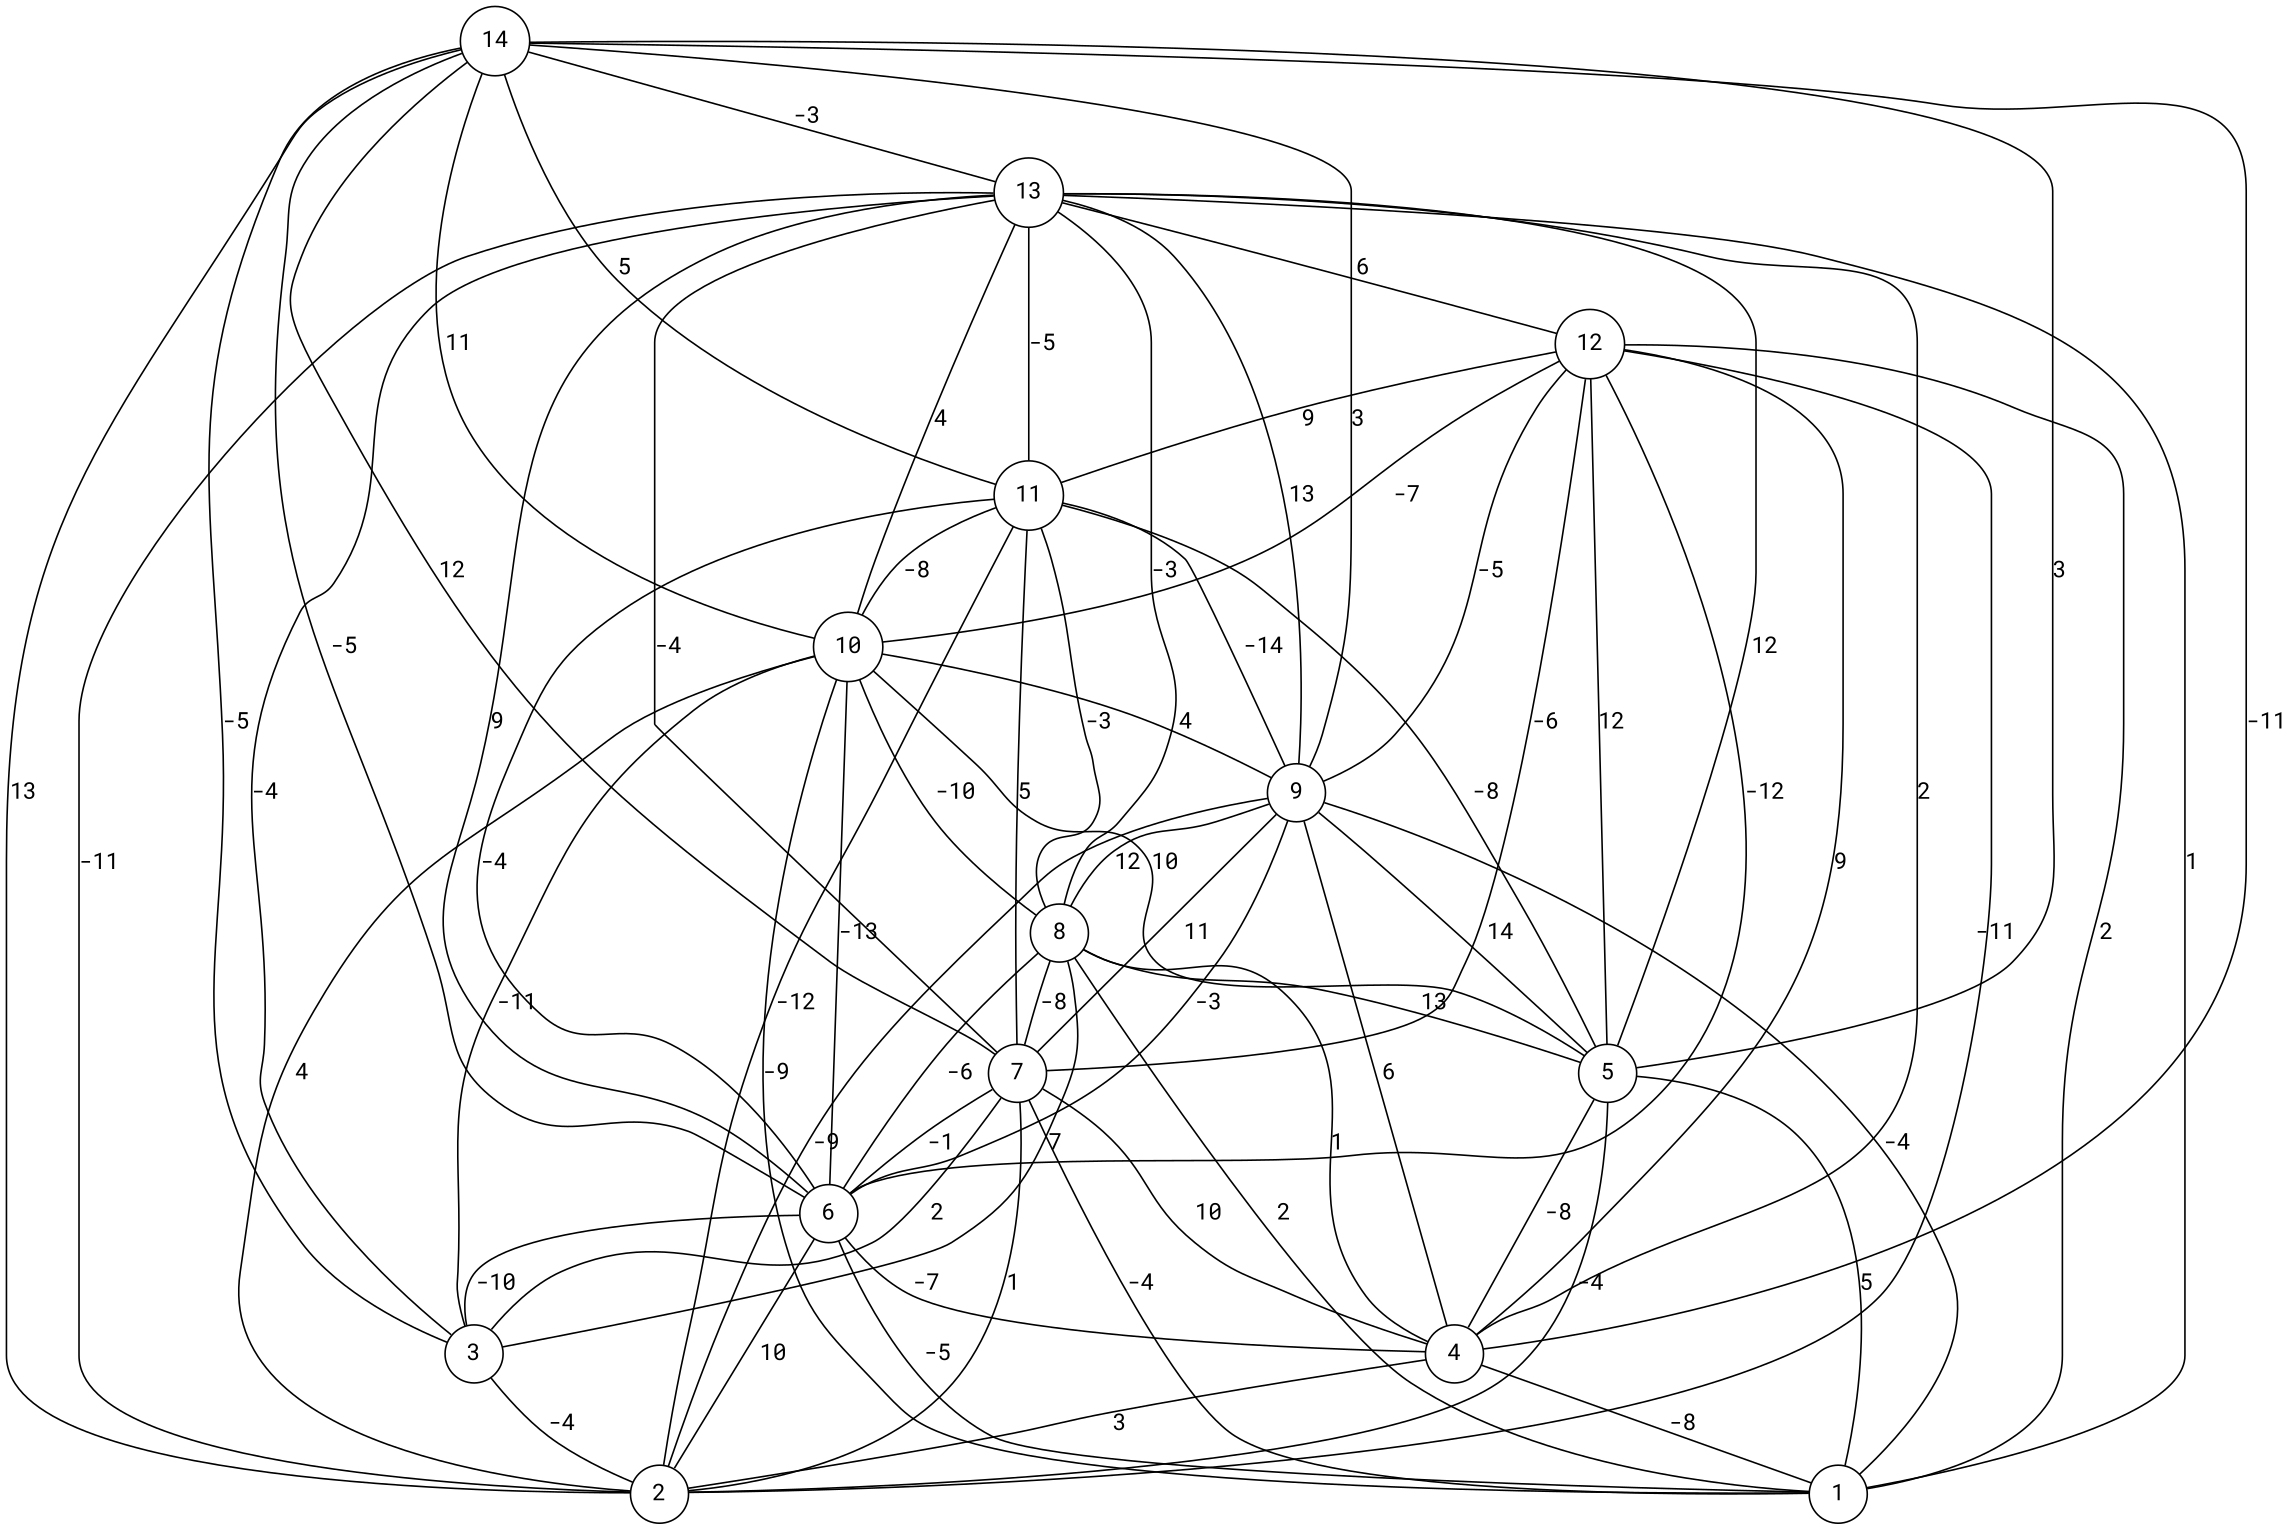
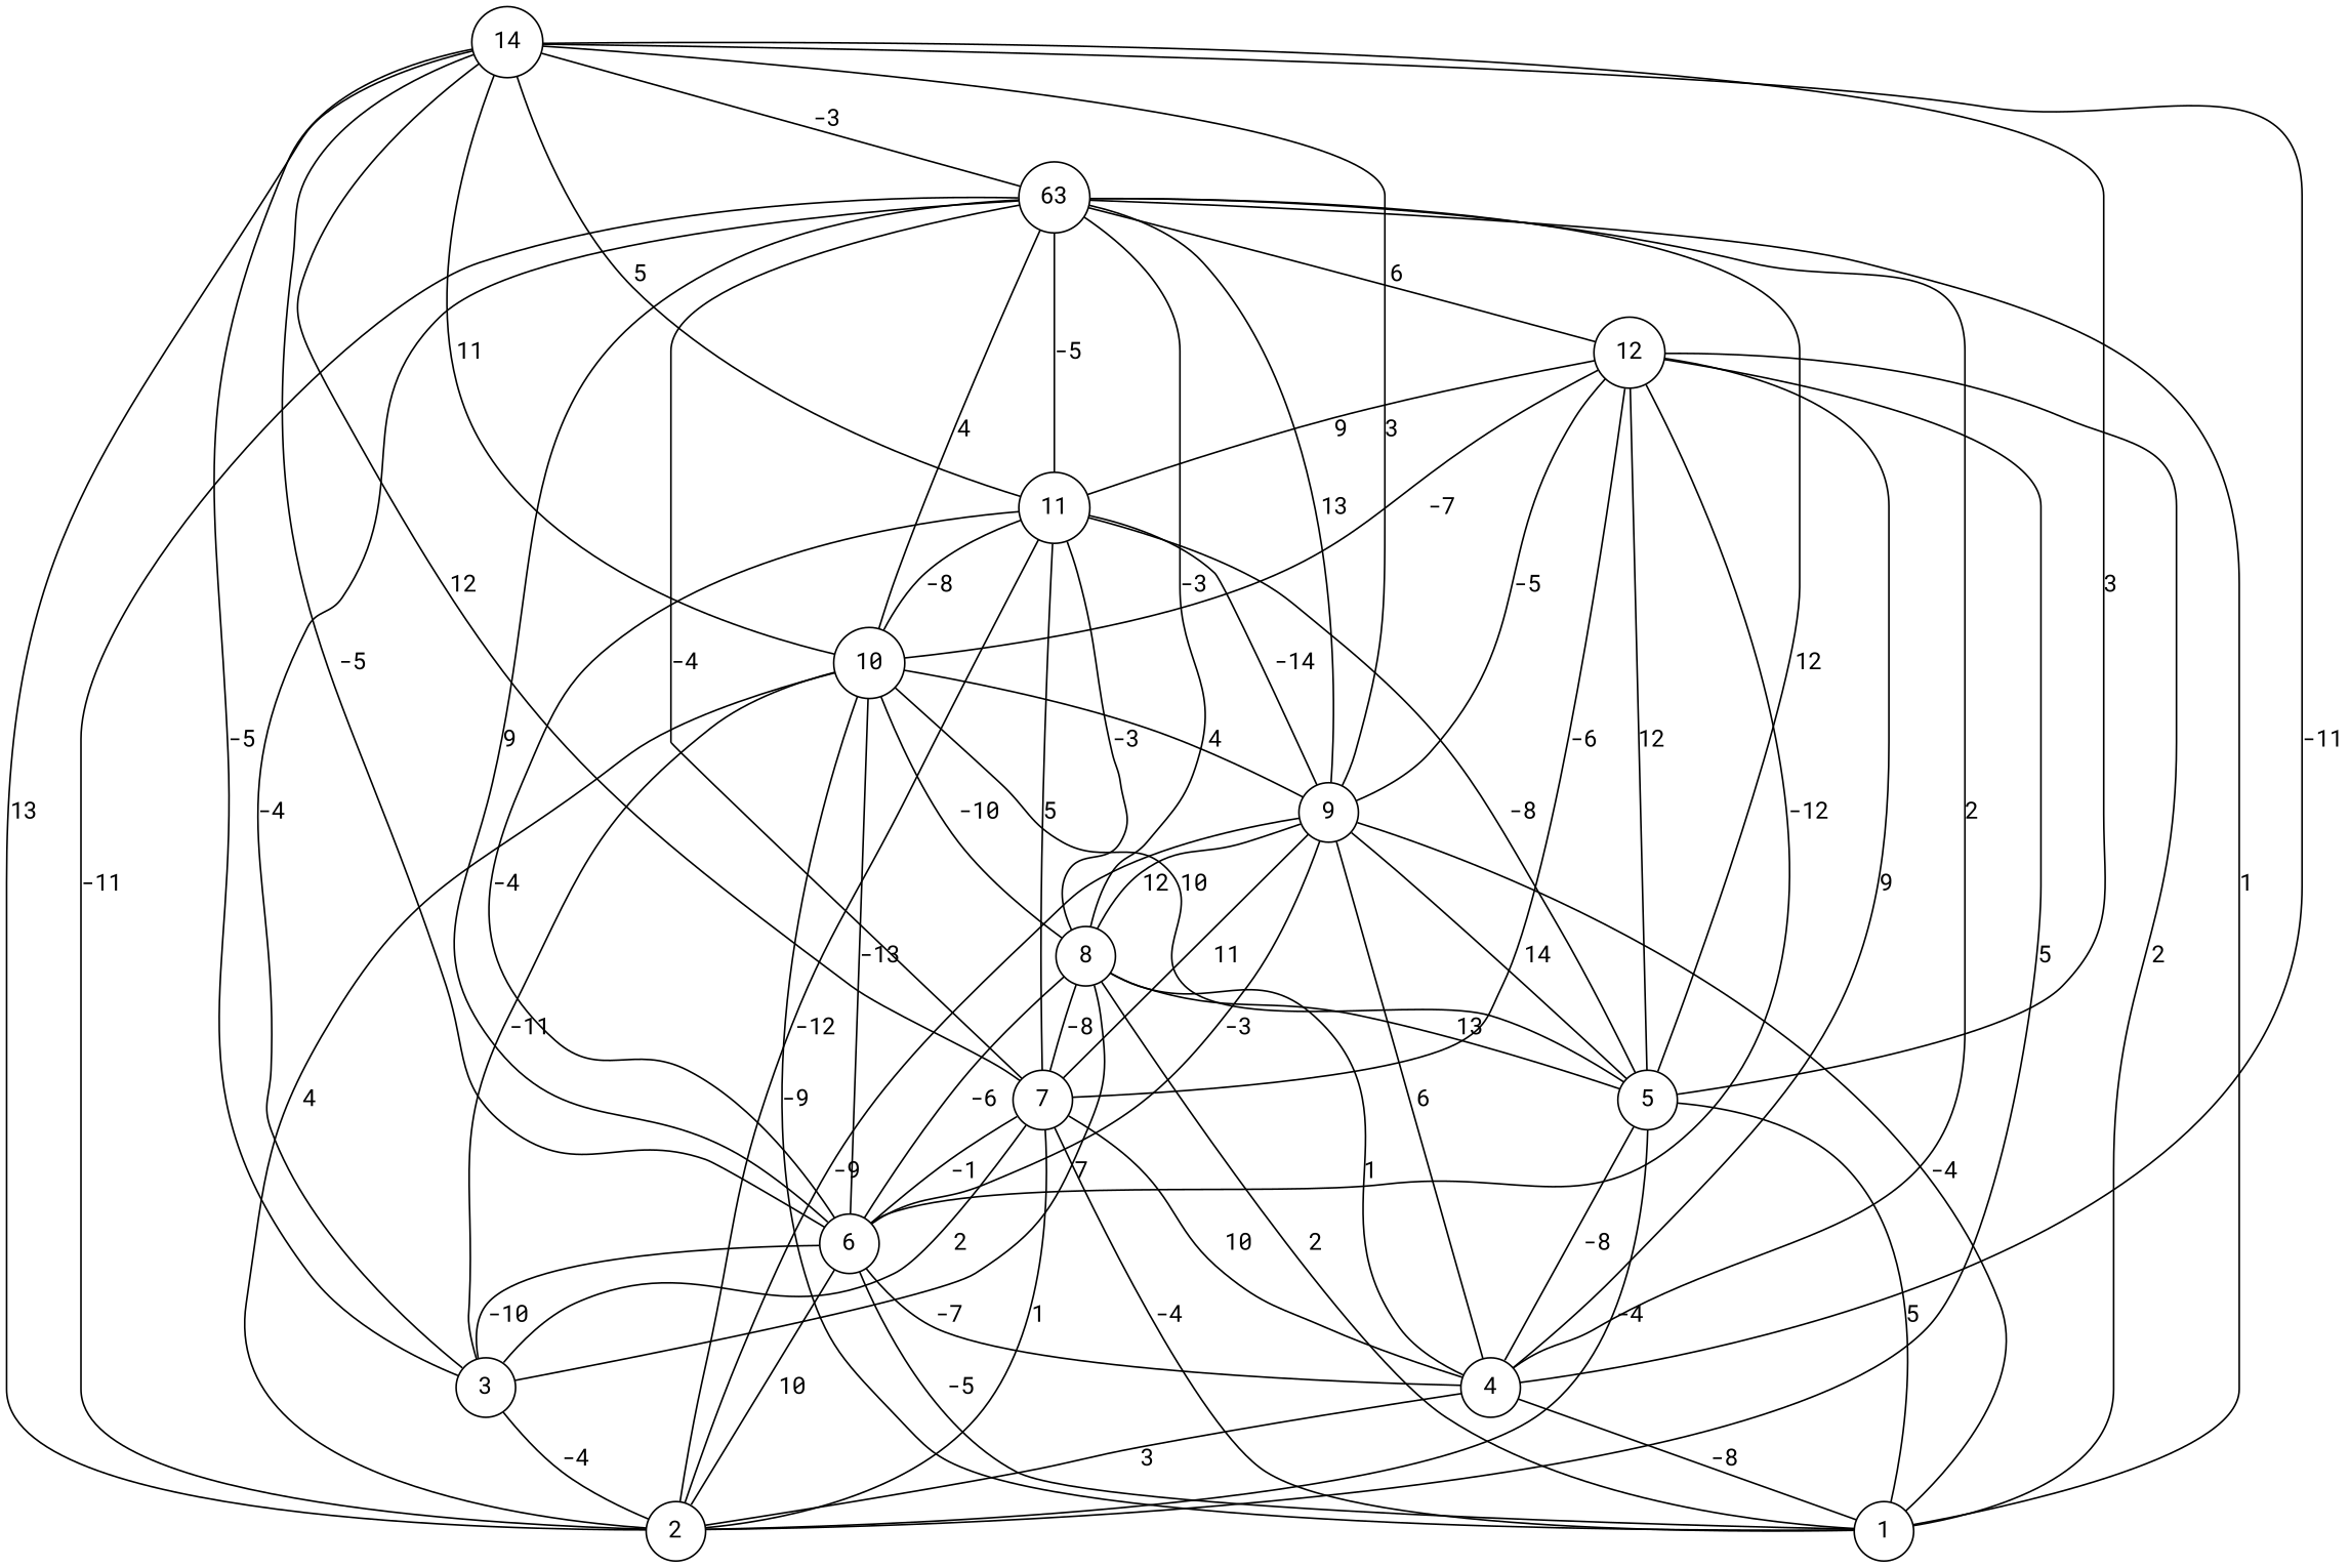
  graph {
    fontname="Roboto Mono"
    node [fontname="Roboto Mono" shape=circle]
    edge [fontname="Roboto Mono"]
    14
    2
    3
    4
    5
    6
    7
    9
    10
    11
-   13
+   13 [label=63]
    1
    8
    12
    14 -- 2 [label=13]
    14 -- 3 [label=-5]
    14 -- 4 [label=-11]
    14 -- 5 [label=3]
    14 -- 6 [label=-5]
    14 -- 7 [label=12]
    14 -- 9 [label=3]
    14 -- 10 [label=11]
    14 -- 11 [label=5]
    14 -- 13 [label=-3]
    3 -- 2 [label=-4]
    4 -- 2 [label=3]
    4 -- 1 [label=-8]
    5 -- 2 [label=-4]
    5 -- 4 [label=-8]
    5 -- 1 [label=5]
    6 -- 2 [label=10]
    6 -- 3 [label=-10]
    6 -- 4 [label=-7]
    6 -- 1 [label=-5]
    7 -- 2 [label=1]
    7 -- 3 [label=2]
    7 -- 4 [label=10]
    7 -- 6 [label=-1]
    7 -- 1 [label=-4]
    9 -- 2 [label=-9]
    9 -- 4 [label=6]
    9 -- 5 [label=14]
    9 -- 6 [label=-3]
    9 -- 7 [label=11]
    9 -- 1 [label=-4]
    9 -- 8 [label=12]
    10 -- 2 [label=4]
    10 -- 3 [label=-11]
    10 -- 5 [label=10]
    10 -- 6 [label=-13]
    10 -- 9 [label=4]
    10 -- 1 [label=-9]
    10 -- 8 [label=-10]
    11 -- 2 [label=-12]
    11 -- 5 [label=-8]
    11 -- 6 [label=-4]
    11 -- 7 [label=5]
    11 -- 9 [label=-14]
    11 -- 10 [label=-8]
    11 -- 8 [label=-3]
    13 -- 2 [label=-11]
    13 -- 3 [label=-4]
    13 -- 4 [label=2]
    13 -- 5 [label=12]
    13 -- 6 [label=9]
    13 -- 7 [label=-4]
    13 -- 9 [label=13]
    13 -- 10 [label=4]
    13 -- 11 [label=-5]
    13 -- 1 [label=1]
    13 -- 8 [label=-3]
    13 -- 12 [label=6]
    8 -- 3 [label=7]
    8 -- 4 [label=1]
    8 -- 5 [label=13]
    8 -- 6 [label=-6]
    8 -- 7 [label=-8]
    8 -- 1 [label=2]
-   12 -- 2 [label=-11]
+   12 -- 2 [label=5]
    12 -- 4 [label=9]
    12 -- 5 [label=12]
    12 -- 6 [label=-12]
    12 -- 7 [label=-6]
    12 -- 9 [label=-5]
    12 -- 10 [label=-7]
    12 -- 11 [label=9]
    12 -- 1 [label=2]
  }
